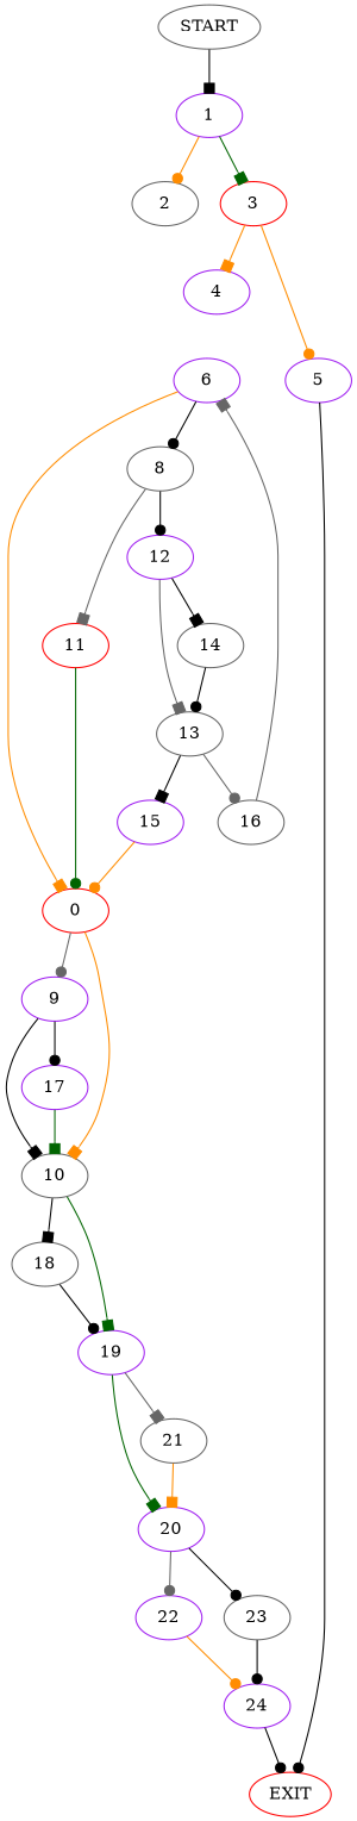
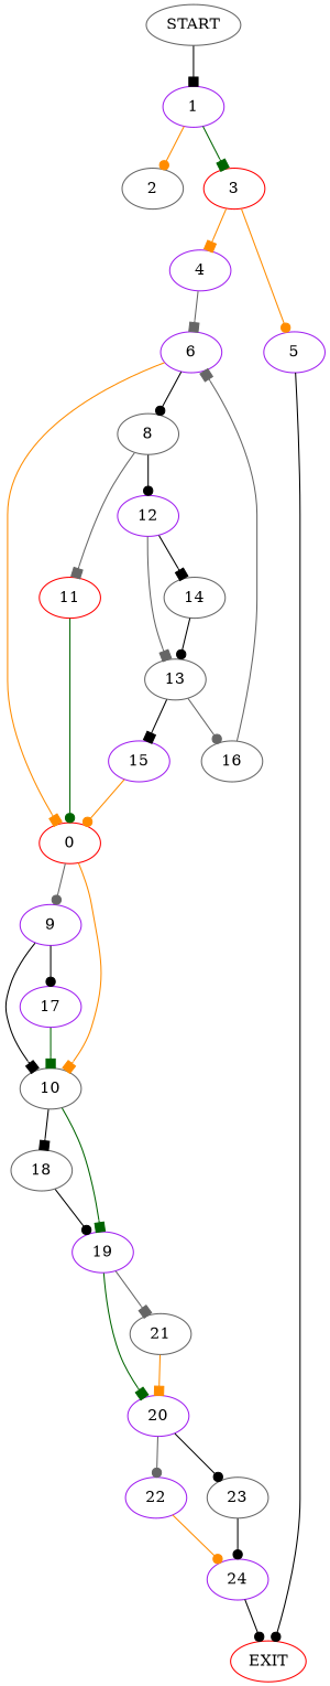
  digraph {
    node [color=purple]
    edge [arrowhead=box color=black]
    n1 [color=gray40 label=START]
    1
    2 [color=gray40]
    3 [color=red]
    n5 [color=red label=EXIT]
    4
    5
    6
    n9 [color=red label=0]
    8 [color=gray40]
    9
    10 [color=gray40]
    11 [color=red]
    12
    17
    18 [color=gray40]
    19
    13 [color=gray40]
    14 [color=gray40]
    20
    21 [color=gray40]
    15
    16 [color=gray40]
    22
    23 [color=gray40]
    24
    n1 -> 1
    1 -> 2 [arrowhead=dot color=darkorange]
    1 -> 3 [color=darkgreen]
    3 -> 4 [color=darkorange]
    3 -> 5 [arrowhead=dot color=darkorange]
+   4 -> 6 [color=gray40]
    5 -> n5 [arrowhead=dot]
    6 -> n9 [color=darkorange]
    6 -> 8 [arrowhead=dot]
    n9 -> 9 [arrowhead=dot color=gray40]
    n9 -> 10 [color=darkorange]
    8 -> 11 [color=gray40]
    8 -> 12 [arrowhead=dot]
    9 -> 10
    9 -> 17 [arrowhead=dot]
    10 -> 18
    10 -> 19 [color=darkgreen]
    11 -> n9 [arrowhead=dot color=darkgreen]
    12 -> 13 [color=gray40]
    12 -> 14
    17 -> 10 [color=darkgreen]
    18 -> 19 [arrowhead=dot]
    19 -> 20 [color=darkgreen]
    19 -> 21 [color=gray40]
    13 -> 15
    13 -> 16 [arrowhead=dot color=gray40]
    14 -> 13 [arrowhead=dot]
    20 -> 22 [arrowhead=dot color=gray40]
    20 -> 23 [arrowhead=dot]
    21 -> 20 [color=darkorange]
    15 -> n9 [arrowhead=dot color=darkorange]
    16 -> 6 [color=gray40]
    22 -> 24 [arrowhead=dot color=darkorange]
    23 -> 24 [arrowhead=dot]
    24 -> n5 [arrowhead=dot]
  }
